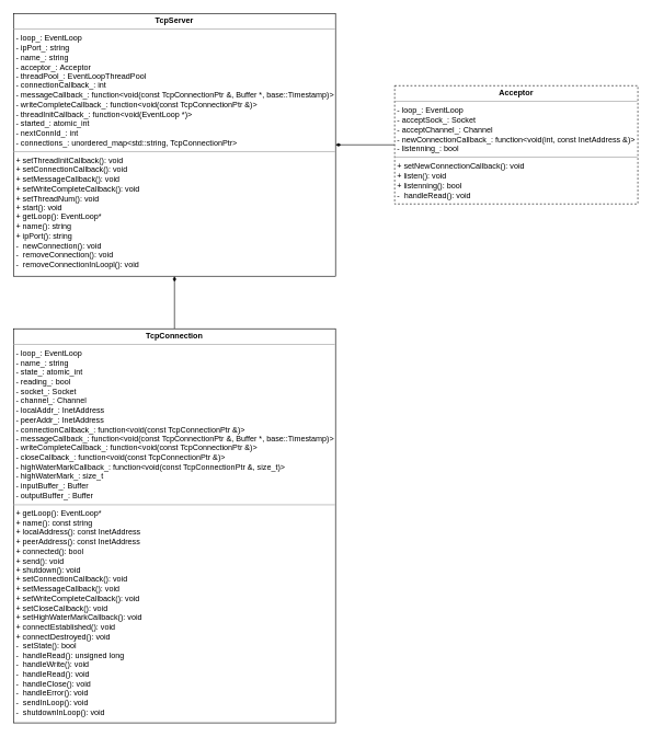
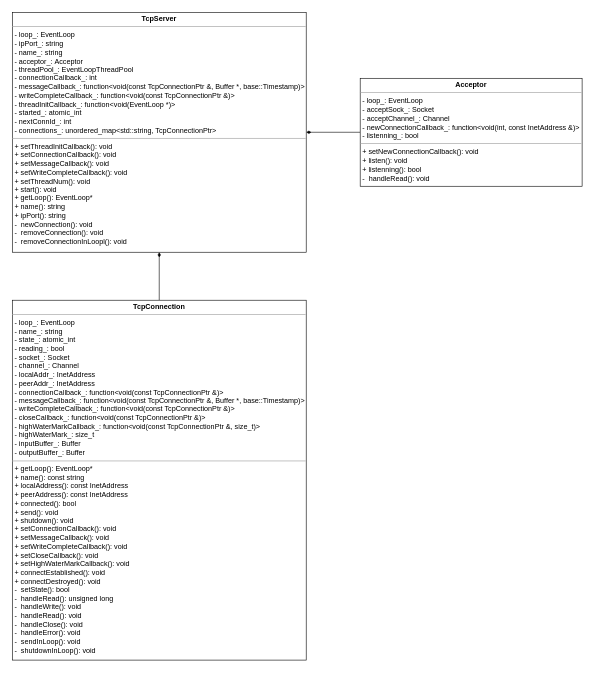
  <mxCell id="0" />
  <mxCell id="1" parent="0" />
  <mxCell id="2" style="edgeStyle=none;html=1;exitX=0;exitY=0.5;exitDx=0;exitDy=0;entryX=1;entryY=0.5;entryDx=0;entryDy=0;endArrow=diamondThin;endFill=1;" edge="1" parent="1" source="3" target="4"><mxGeometry relative="1" as="geometry" /></mxCell>
- <mxCell id="3" value="&lt;p style=&quot;margin:0px;margin-top:4px;text-align:center;&quot;&gt;&lt;b&gt;Acceptor&lt;/b&gt;&lt;/p&gt;&lt;hr size=&quot;1&quot;&gt;&lt;p style=&quot;margin:0px;margin-left:4px;&quot;&gt;- loop_: EventLoop&lt;/p&gt;&lt;p style=&quot;margin:0px;margin-left:4px;&quot;&gt;- acceptSock_: Socket&amp;nbsp;&lt;/p&gt;&lt;p style=&quot;margin:0px;margin-left:4px;&quot;&gt;- acceptChannel_: Channel&lt;/p&gt;&lt;p style=&quot;margin:0px;margin-left:4px;&quot;&gt;- newConnectionCallback_: function&amp;lt;void(int, const InetAddress &amp;amp;)&amp;gt;&lt;/p&gt;&lt;p style=&quot;margin:0px;margin-left:4px;&quot;&gt;- listenning_: bool&lt;/p&gt;&lt;hr size=&quot;1&quot;&gt;&lt;p style=&quot;margin:0px;margin-left:4px;&quot;&gt;+ setNewConnectionCallback(): void&lt;/p&gt;&lt;p style=&quot;margin:0px;margin-left:4px;&quot;&gt;+ listen(): void&lt;/p&gt;&lt;p style=&quot;margin:0px;margin-left:4px;&quot;&gt;+ listenning(): bool&lt;/p&gt;&lt;p style=&quot;margin:0px;margin-left:4px;&quot;&gt;-&amp;nbsp; handleRead(): void&lt;/p&gt;" style="verticalAlign=top;align=left;overflow=fill;fontSize=12;fontFamily=Helvetica;html=1;dashed=1;" vertex="1" parent="1"><mxGeometry x="600" y="130" width="370" height="180" as="geometry" /></mxCell>
+ <mxCell id="3" value="&lt;p style=&quot;margin:0px;margin-top:4px;text-align:center;&quot;&gt;&lt;b&gt;Acceptor&lt;/b&gt;&lt;/p&gt;&lt;hr size=&quot;1&quot;&gt;&lt;p style=&quot;margin:0px;margin-left:4px;&quot;&gt;- loop_: EventLoop&lt;/p&gt;&lt;p style=&quot;margin:0px;margin-left:4px;&quot;&gt;- acceptSock_: Socket&amp;nbsp;&lt;/p&gt;&lt;p style=&quot;margin:0px;margin-left:4px;&quot;&gt;- acceptChannel_: Channel&lt;/p&gt;&lt;p style=&quot;margin:0px;margin-left:4px;&quot;&gt;- newConnectionCallback_: function&amp;lt;void(int, const InetAddress &amp;amp;)&amp;gt;&lt;/p&gt;&lt;p style=&quot;margin:0px;margin-left:4px;&quot;&gt;- listenning_: bool&lt;/p&gt;&lt;hr size=&quot;1&quot;&gt;&lt;p style=&quot;margin:0px;margin-left:4px;&quot;&gt;+ setNewConnectionCallback(): void&lt;/p&gt;&lt;p style=&quot;margin:0px;margin-left:4px;&quot;&gt;+ listen(): void&lt;/p&gt;&lt;p style=&quot;margin:0px;margin-left:4px;&quot;&gt;+ listenning(): bool&lt;/p&gt;&lt;p style=&quot;margin:0px;margin-left:4px;&quot;&gt;-&amp;nbsp; handleRead(): void&lt;/p&gt;" style="verticalAlign=top;align=left;overflow=fill;fontSize=12;fontFamily=Helvetica;html=1;" vertex="1" parent="1"><mxGeometry x="600" y="130" width="370" height="180" as="geometry" /></mxCell>
  <mxCell id="4" value="&lt;p style=&quot;margin:0px;margin-top:4px;text-align:center;&quot;&gt;&lt;b&gt;TcpServer&lt;/b&gt;&lt;/p&gt;&lt;hr size=&quot;1&quot;&gt;&lt;p style=&quot;margin:0px;margin-left:4px;&quot;&gt;- loop_: EventLoop&lt;/p&gt;&lt;p style=&quot;margin:0px;margin-left:4px;&quot;&gt;- ipPort_: string&amp;nbsp;&lt;/p&gt;&lt;p style=&quot;margin:0px;margin-left:4px;&quot;&gt;- name_: string&lt;/p&gt;&lt;p style=&quot;margin:0px;margin-left:4px;&quot;&gt;- acceptor_:&amp;nbsp;Acceptor&lt;/p&gt;&lt;p style=&quot;margin:0px;margin-left:4px;&quot;&gt;&lt;span style=&quot;background-color: initial;&quot;&gt;- threadPool_: EventLoopThreadPool&lt;/span&gt;&lt;/p&gt;&lt;p style=&quot;margin:0px;margin-left:4px;&quot;&gt;- connectionCallback_: int&lt;/p&gt;&lt;p style=&quot;margin:0px;margin-left:4px;&quot;&gt;- messageCallback_: function&amp;lt;void(const TcpConnectionPtr &amp;amp;, Buffer *, base::Timestamp)&amp;gt;&lt;span style=&quot;background-color: initial;&quot;&gt;&amp;nbsp; &amp;nbsp; &amp;nbsp; &amp;nbsp; &amp;nbsp; &amp;nbsp; &amp;nbsp; &amp;nbsp; &amp;nbsp; &amp;nbsp; &amp;nbsp; &amp;nbsp; &amp;nbsp; &amp;nbsp; &amp;nbsp; &amp;nbsp; &amp;nbsp; &amp;nbsp; &amp;nbsp; &amp;nbsp; &amp;nbsp; &amp;nbsp; &amp;nbsp; &amp;nbsp; &amp;nbsp; &amp;nbsp; &amp;nbsp; &amp;nbsp; &amp;nbsp; &amp;nbsp; &amp;nbsp; &amp;nbsp; &amp;nbsp; &amp;nbsp; &amp;nbsp; &amp;nbsp; &amp;nbsp; &amp;nbsp; &amp;nbsp; &amp;nbsp; &amp;nbsp;&amp;nbsp;&lt;/span&gt;&lt;/p&gt;&lt;p style=&quot;margin:0px;margin-left:4px;&quot;&gt;- writeCompleteCallback_: function&amp;lt;void(const TcpConnectionPtr &amp;amp;)&amp;gt;&lt;/p&gt;&lt;p style=&quot;margin:0px;margin-left:4px;&quot;&gt;- threadInitCallback_: function&amp;lt;void(EventLoop *)&amp;gt;&lt;/p&gt;&lt;p style=&quot;margin:0px;margin-left:4px;&quot;&gt;- started_: atomic_int&lt;/p&gt;&lt;p style=&quot;margin:0px;margin-left:4px;&quot;&gt;- nextConnId_: int&lt;/p&gt;&lt;p style=&quot;margin:0px;margin-left:4px;&quot;&gt;- connections_: unordered_map&amp;lt;std::string, TcpConnectionPtr&amp;gt;&lt;/p&gt;&lt;hr size=&quot;1&quot;&gt;&lt;p style=&quot;margin:0px;margin-left:4px;&quot;&gt;+ setThreadInitCallback(): void&lt;/p&gt;&lt;p style=&quot;margin:0px;margin-left:4px;&quot;&gt;+ setConnectionCallback(): void&lt;/p&gt;&lt;p style=&quot;margin:0px;margin-left:4px;&quot;&gt;+ setMessageCallback(): void&lt;/p&gt;&lt;p style=&quot;margin:0px;margin-left:4px;&quot;&gt;+ setWriteCompleteCallback(): void&lt;/p&gt;&lt;p style=&quot;margin:0px;margin-left:4px;&quot;&gt;+ setThreadNum(): void&lt;/p&gt;&lt;p style=&quot;margin:0px;margin-left:4px;&quot;&gt;+ start(): void&lt;/p&gt;&lt;p style=&quot;margin:0px;margin-left:4px;&quot;&gt;+ getLoop(): EventLoop*&lt;/p&gt;&lt;p style=&quot;margin:0px;margin-left:4px;&quot;&gt;+ name(): string&lt;/p&gt;&lt;p style=&quot;margin:0px;margin-left:4px;&quot;&gt;+ ipPort(): string&lt;/p&gt;&lt;p style=&quot;margin:0px;margin-left:4px;&quot;&gt;-&amp;nbsp; newConnection(): void&lt;/p&gt;&lt;p style=&quot;margin:0px;margin-left:4px;&quot;&gt;-&amp;nbsp; removeConnection(): void&lt;/p&gt;&lt;p style=&quot;margin:0px;margin-left:4px;&quot;&gt;-&amp;nbsp; removeConnectionInLoopl(): void&lt;/p&gt;" style="verticalAlign=top;align=left;overflow=fill;fontSize=12;fontFamily=Helvetica;html=1;" vertex="1" parent="1"><mxGeometry x="20" y="20" width="490" height="400" as="geometry" /></mxCell>
  <mxCell id="5" style="edgeStyle=none;html=1;exitX=0.5;exitY=0;exitDx=0;exitDy=0;entryX=0.5;entryY=1;entryDx=0;entryDy=0;endArrow=diamondThin;endFill=1;" edge="1" parent="1" source="6" target="4"><mxGeometry relative="1" as="geometry" /></mxCell>
  <mxCell id="6" value="&lt;p style=&quot;margin:0px;margin-top:4px;text-align:center;&quot;&gt;&lt;b&gt;TcpConnection&lt;/b&gt;&lt;/p&gt;&lt;hr size=&quot;1&quot;&gt;&lt;p style=&quot;margin:0px;margin-left:4px;&quot;&gt;- loop_: EventLoop&lt;/p&gt;&lt;p style=&quot;margin:0px;margin-left:4px;&quot;&gt;- name_: string&lt;/p&gt;&lt;p style=&quot;margin:0px;margin-left:4px;&quot;&gt;- state_: atomic_int&lt;/p&gt;&lt;p style=&quot;margin:0px;margin-left:4px;&quot;&gt;- reading_: bool&lt;/p&gt;&lt;p style=&quot;margin:0px;margin-left:4px;&quot;&gt;- socket_: Socket&lt;/p&gt;&lt;p style=&quot;margin:0px;margin-left:4px;&quot;&gt;- channel_: Channel&lt;/p&gt;&lt;p style=&quot;margin:0px;margin-left:4px;&quot;&gt;&lt;span style=&quot;background-color: initial;&quot;&gt;- localAddr_: InetAddress&lt;/span&gt;&lt;/p&gt;&lt;p style=&quot;margin:0px;margin-left:4px;&quot;&gt;- peerAddr_: InetAddress&lt;/p&gt;&lt;p style=&quot;margin:0px;margin-left:4px;&quot;&gt;- connectionCallback_: function&amp;lt;void(const TcpConnectionPtr &amp;amp;)&amp;gt;&lt;/p&gt;&lt;p style=&quot;margin:0px;margin-left:4px;&quot;&gt;- messageCallback_: function&amp;lt;void(const TcpConnectionPtr &amp;amp;, Buffer *, base::Timestamp)&amp;gt;&lt;/p&gt;&lt;p style=&quot;margin:0px;margin-left:4px;&quot;&gt;- writeCompleteCallback_: function&amp;lt;void(const TcpConnectionPtr &amp;amp;)&amp;gt;&amp;nbsp;&amp;nbsp;&lt;/p&gt;&lt;p style=&quot;margin:0px;margin-left:4px;&quot;&gt;- closeCallback_: function&amp;lt;void(const TcpConnectionPtr &amp;amp;)&amp;gt;&lt;/p&gt;&lt;p style=&quot;margin:0px;margin-left:4px;&quot;&gt;-&amp;nbsp;highWaterMarkCallback_: function&amp;lt;void(const TcpConnectionPtr &amp;amp;, size_t)&amp;gt;&lt;/p&gt;&lt;p style=&quot;margin:0px;margin-left:4px;&quot;&gt;-&amp;nbsp;highWaterMark_: size_t&lt;/p&gt;&lt;p style=&quot;margin:0px;margin-left:4px;&quot;&gt;- inputBuffer_: Buffer&lt;/p&gt;&lt;p style=&quot;margin:0px;margin-left:4px;&quot;&gt;- outputBuffer_: Buffer&lt;/p&gt;&lt;hr size=&quot;1&quot;&gt;&lt;p style=&quot;margin:0px;margin-left:4px;&quot;&gt;+ getLoop(): EventLoop*&lt;/p&gt;&lt;p style=&quot;margin:0px;margin-left:4px;&quot;&gt;+ name(): const string&lt;/p&gt;&lt;p style=&quot;margin:0px;margin-left:4px;&quot;&gt;+ localAddress(): const InetAddress&amp;nbsp;&lt;/p&gt;&lt;p style=&quot;margin:0px;margin-left:4px;&quot;&gt;+ peerAddress(): const InetAddress&lt;/p&gt;&lt;p style=&quot;margin:0px;margin-left:4px;&quot;&gt;+ connected(): bool&lt;/p&gt;&lt;p style=&quot;margin:0px;margin-left:4px;&quot;&gt;+ send(): void&lt;/p&gt;&lt;p style=&quot;margin:0px;margin-left:4px;&quot;&gt;+ shutdown(): void&lt;/p&gt;&lt;p style=&quot;margin:0px;margin-left:4px;&quot;&gt;+ setConnectionCallback(): void&lt;/p&gt;&lt;p style=&quot;margin:0px;margin-left:4px;&quot;&gt;+ setMessageCallback(): void&lt;/p&gt;&lt;p style=&quot;margin:0px;margin-left:4px;&quot;&gt;+ setWriteCompleteCallback(): void&lt;/p&gt;&lt;p style=&quot;margin:0px;margin-left:4px;&quot;&gt;+ setCloseCallback(): void&lt;/p&gt;&lt;p style=&quot;margin:0px;margin-left:4px;&quot;&gt;+ setHighWaterMarkCallback(): void&lt;/p&gt;&lt;p style=&quot;margin:0px;margin-left:4px;&quot;&gt;+ connectEstablished(): void&lt;/p&gt;&lt;p style=&quot;margin:0px;margin-left:4px;&quot;&gt;+ connectDestroyed(): void&lt;/p&gt;&lt;p style=&quot;margin:0px;margin-left:4px;&quot;&gt;-&amp;nbsp; setState(): bool&lt;/p&gt;&lt;p style=&quot;margin:0px;margin-left:4px;&quot;&gt;-&amp;nbsp; handleRead(): unsigned long&lt;/p&gt;&lt;p style=&quot;margin:0px;margin-left:4px;&quot;&gt;-&amp;nbsp; handleWrite(): void&lt;/p&gt;&lt;p style=&quot;margin:0px;margin-left:4px;&quot;&gt;-&amp;nbsp; handleRead(): void&lt;/p&gt;&lt;p style=&quot;margin:0px;margin-left:4px;&quot;&gt;-&amp;nbsp; handleClose(): void&lt;/p&gt;&lt;p style=&quot;margin:0px;margin-left:4px;&quot;&gt;-&amp;nbsp; handleError(): void&lt;/p&gt;&lt;p style=&quot;margin:0px;margin-left:4px;&quot;&gt;-&amp;nbsp; sendInLoop(): void&lt;/p&gt;&lt;p style=&quot;margin:0px;margin-left:4px;&quot;&gt;-&amp;nbsp; shutdownInLoop(): void&lt;/p&gt;" style="verticalAlign=top;align=left;overflow=fill;fontSize=12;fontFamily=Helvetica;html=1;" vertex="1" parent="1"><mxGeometry x="20" y="500" width="490" height="600" as="geometry" /></mxCell>
